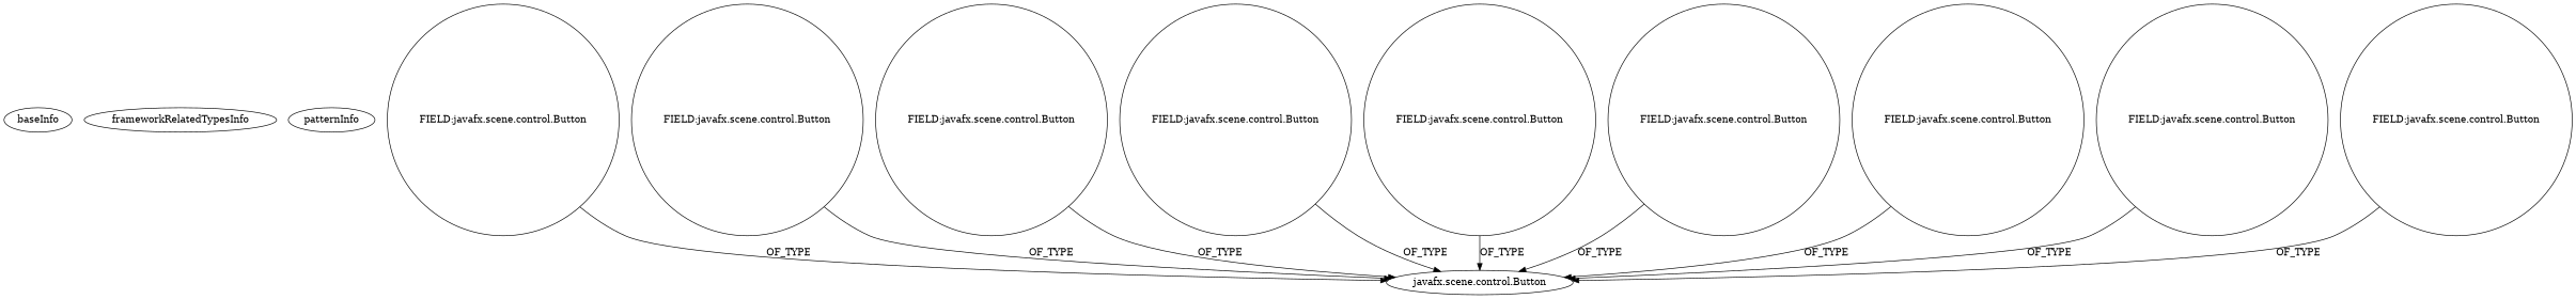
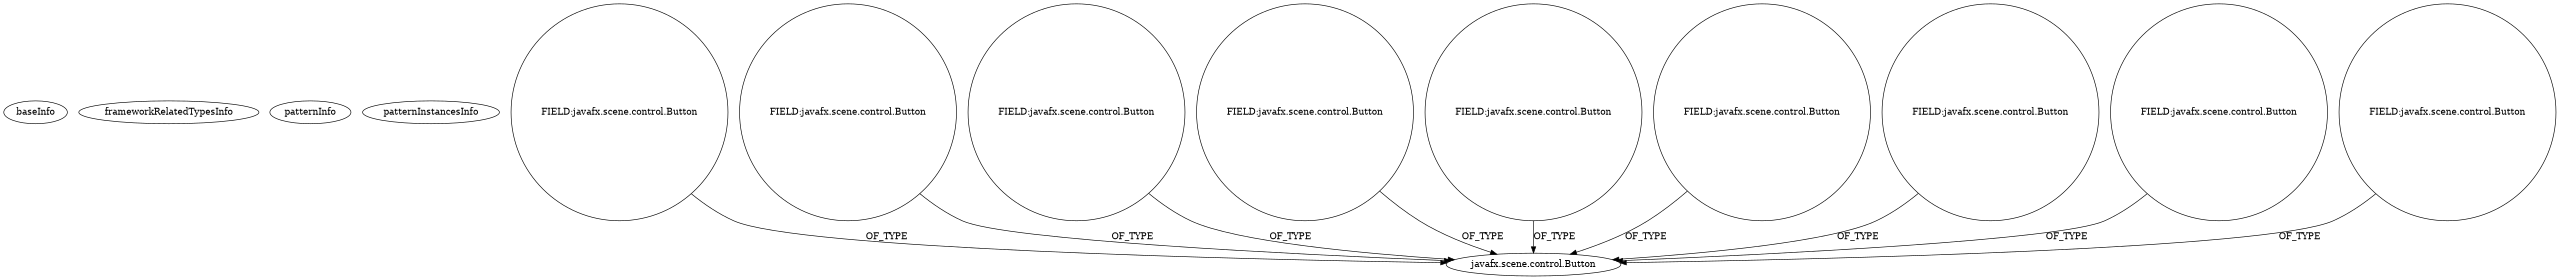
  digraph {
    node [isFrameworkType=false vertexType=FIELD_DECLARATION shape=circle]
    baseInfo [category=pattern graphId=299 isAnonymous=false possibleRelation=false isFrameworkType="" vertexType="" shape=""]
    frameworkRelatedTypesInfo [isFrameworkType="" vertexType="" shape=""]
    patternInfo [frequency=9.0 patternRootClient=null isFrameworkType="" vertexType="" shape=""]
+   patternInstancesInfo [0="weltensturm-milca~/weltensturm-milca/milca-master/src/milca/GUI.java~GUI~4747" 1="candybibby-Snake~/candybibby-Snake/Snake-master/src/graphicsJavaFX/Controller.java~Controller~2239" 2="hock323-eventManager~/hock323-eventManager/EventManager-master/src/eventManager/controller/pokerTournament/TournamentController.java~TournamentController~3009" 3="iloop-kiosk-KIOSK-Project~/iloop-kiosk-KIOSK-Project/KIOSK-Project-master/src/oit/iloop/kiosk/kiosk_examination/ExaminationMainController.java~ExaminationMainController~3122" 4="weltensturm-milca~/weltensturm-milca/milca-master/src/milca/GUIController.java~GUIController~4745" 5="dony1990-ProsDesktop~/dony1990-ProsDesktop/ProsDesktop-master/src/nicon/NiconDesktop/guifx/NiconNavigator/NavegadorController.java~NavegadorController~2563" 6="walker-clint-AIProj3~/walker-clint-AIProj3/AIProj3-master/src/application/GameBoardController.java~GameBoardController~4712" 7="Dahwar-Calculator~/Dahwar-Calculator/Calculator-master/src/fr/alsace/lacroix/calculator/SampleController.java~SampleController~308" 8="RomeoGolf-BC~/RomeoGolf-BC/BC-master/src/romeogolf/bc/MainController.java~MainController~1142" isFrameworkType="" vertexType="" shape=""]
    n5 [label="javafx.scene.control.Button" vertexType=FRAMEWORK_CLASS_TYPE shape=""]
    n6 [label="FIELD:javafx.scene.control.Button"]
    n7 [label="FIELD:javafx.scene.control.Button"]
    n8 [label="FIELD:javafx.scene.control.Button"]
    n9 [label="FIELD:javafx.scene.control.Button"]
    n10 [label="FIELD:javafx.scene.control.Button"]
    n11 [label="FIELD:javafx.scene.control.Button"]
    n12 [label="FIELD:javafx.scene.control.Button"]
    n13 [label="FIELD:javafx.scene.control.Button"]
    n14 [label="FIELD:javafx.scene.control.Button"]
    n6 -> n5 [label=OF_TYPE]
    n7 -> n5 [label=OF_TYPE]
    n8 -> n5 [label=OF_TYPE]
    n9 -> n5 [label=OF_TYPE]
    n10 -> n5 [label=OF_TYPE]
    n11 -> n5 [label=OF_TYPE]
    n12 -> n5 [label=OF_TYPE]
    n13 -> n5 [label=OF_TYPE]
    n14 -> n5 [label=OF_TYPE]
  }
